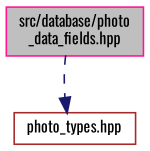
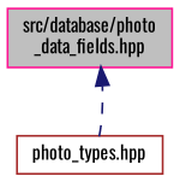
  digraph {
    fontname=Oswald
    node [fontname=Oswald fontsize=10 shape=record style=filled]
    n1 [color=deeppink fillcolor=grey75 fontcolor=black height=0.2 label="src/database/photo\l_data_fields.hpp" width=0.4]
    n2 [color=brown fillcolor=white height=0.2 label="photo_types.hpp" width=0.4]
-   n1 -> n2 [color=midnightblue fontname=Oswald fontsize=10 labelfontname=Helvetica labelfontsize=10 style=dashed arrowhead=normal]
+   n2 -> n1 [color=midnightblue fontname=Oswald fontsize=10 labelfontname=Helvetica labelfontsize=10 style=dashed arrowhead=normal]
  }
